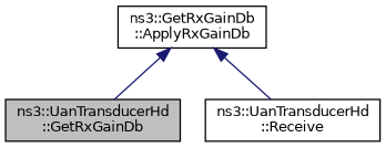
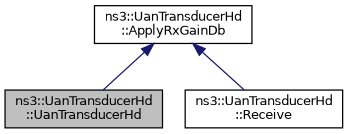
  digraph {
    rankdir=TB
    node [color=black fillcolor=white fontname=Helvetica fontsize=10 shape=record style=filled]
    edge [color=midnightblue dir=back fontname=Helvetica fontsize=10 labelfontname=Helvetica labelfontsize=10 style=solid]
-   n1 [fillcolor=grey75 fontcolor=black height=0.2 label="ns3::UanTransducerHd\l::GetRxGainDb" width=0.4]
-   n2 [height=0.2 label="ns3::GetRxGainDb\l::ApplyRxGainDb" width=0.4]
+   n1 [fillcolor=grey75 fontcolor=black height=0.2 label="ns3::UanTransducerHd\l::UanTransducerHd" width=0.4]
+   n2 [height=0.2 label="ns3::UanTransducerHd\l::ApplyRxGainDb" width=0.4]
    n3 [height=0.2 label="ns3::UanTransducerHd\l::Receive" width=0.4]
    n2 -> n1
    n2 -> n3
  }
